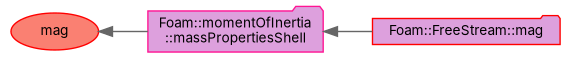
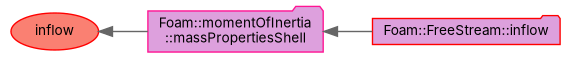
  digraph {
    fontname=Inter
    rankdir=LR
    node [color=red fillcolor=plum fontname=Inter fontsize=10 shape=folder style=filled]
    edge [color=gray40 dir=back fontname=Inter fontsize=10 labelfontname=FreeSans labelfontsize=10 style=solid]
-   n1 [fillcolor=salmon fontcolor=black height=0.2 label=mag shape=ellipse width=0.4]
+   n1 [fillcolor=salmon fontcolor=black height=0.2 label=inflow shape=ellipse width=0.4]
    n2 [color=deeppink height=0.2 label="Foam::momentOfInertia\l::massPropertiesShell" width=0.4]
-   n3 [height=0.2 label="Foam::FreeStream::mag" width=0.4]
+   n3 [height=0.2 label="Foam::FreeStream::inflow" width=0.4]
    n1 -> n2
    n2 -> n3
  }
